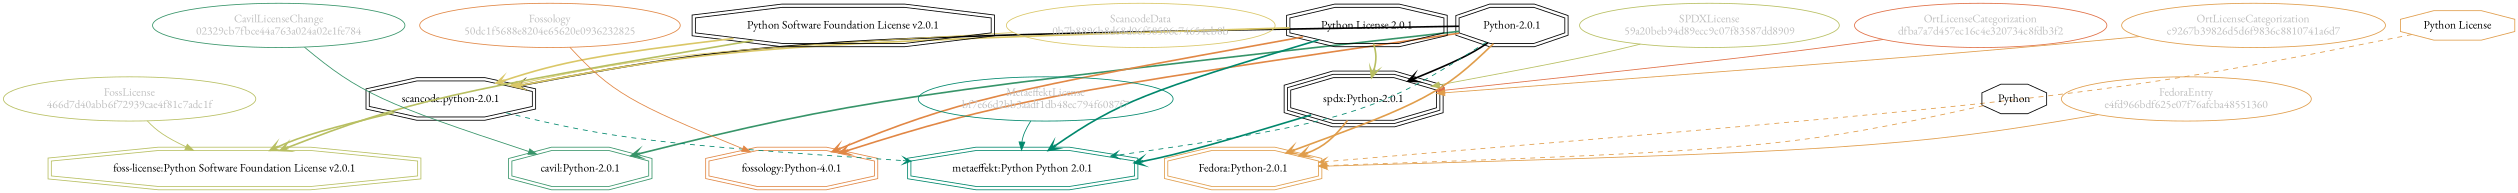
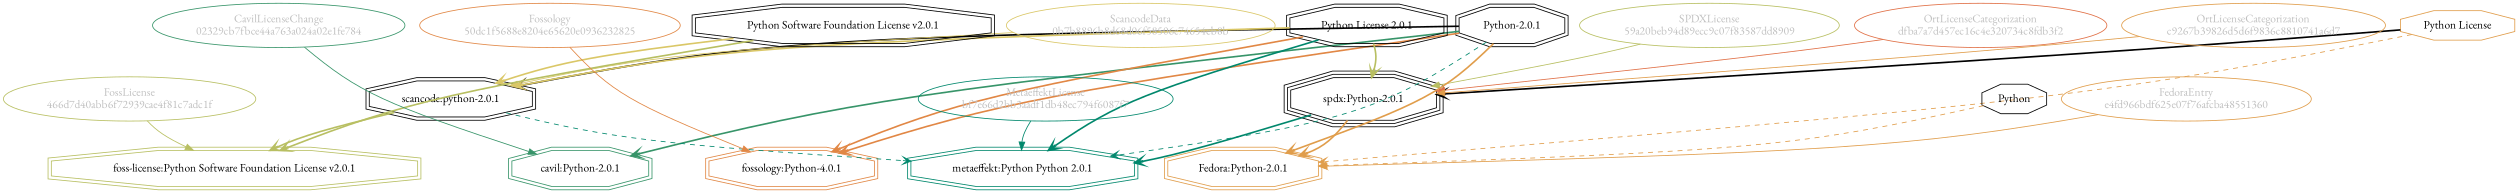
  strict digraph {
    fontname="EB Garamond"
    splines=curved
    node [fontname="EB Garamond" shape=ellipse]
    edge [color="#e09d4b" fontname="EB Garamond" weight=0.7 arrowhead=vee style=bold]
    n1 [color="#b8bf62" fillcolor="beige;1" fontcolor=gray label="SPDXLicense\n59a20beb94d89ecc9c07f83587dd8909"]
    n2 [label="spdx:Python-2.0.1" shape=tripleoctagon]
    n3 [color="#e09d4b" label="Fedora:Python-2.0.1" shape=doubleoctagon]
    n4 [color="#00876c" label="metaeffekt:Python Python 2.0.1" shape=doubleoctagon]
    n5 [label="Python-2.0.1" shape=doubleoctagon]
    n6 [label="scancode:python-2.0.1" shape=doubleoctagon]
    n7 [color="#e18745" label="fossology:Python-4.0.1" shape=doubleoctagon]
    n8 [color="#379469" label="cavil:Python-2.0.1" shape=doubleoctagon]
    n9 [color="#b8bf62" label="foss-license:Python Software Foundation License v2.0.1" shape=doubleoctagon]
    n10 [label="Python License 2.0.1" shape=doubleoctagon]
    n11 [color="#e09d4b" label="Python License" shape=octagon]
    n12 [label=Python shape=octagon]
    n13 [color="#e09d4b" fillcolor="beige;1" fontcolor=gray label="FedoraEntry\ne4fd966bdf625e07f76afcba48551360"]
    n14 [color="#dac767" fillcolor="beige;1" fontcolor=gray label="ScancodeData\n0b7b8896b8d68d06f58506e74654cb8b"]
    n15 [label="Python Software Foundation License v2.0.1" shape=doubleoctagon]
    n16 [color="#e18745" fillcolor="beige;1" fontcolor=gray label="Fossology\n50dc1f5688e8204e65620e0936232825"]
    n17 [color="#e06f45" fillcolor="beige;1" fontcolor=gray label="OrtLicenseCategorization\ndfba7a7d457ec16c4e320734c8fdb3f2"]
    n18 [color="#e09d4b" fillcolor="beige;1" fontcolor=gray label="OrtLicenseCategorization\nc9267b39826d5d6f9836c8810741a6d7"]
    n19 [color="#379469" fillcolor="beige;1" fontcolor=gray label="CavilLicenseChange\n02329cb7fbce44a763a024a02e1fe784"]
    n20 [color="#00876c" fillcolor="beige;1" fontcolor=gray label="MetaeffektLicense\nbf7e66d2bb3aadf1db48ec794f6087f7"]
    n21 [color="#b8bf62" fillcolor="beige;1" fontcolor=gray label="FossLicense\n466d7d40abb6f72939cae4f81c7adc1f"]
    n1 -> n2 [color="#b8bf62" weight=0.5 arrowhead="" style=""]
    n2 -> n3
    n2 -> n4 [color="#00876c"]
-   n5 -> n2 [color=""]
+   n11 -> n2 [color=""]
    n5 -> n3
    n5 -> n4 [color="#00876c" style=dashed weight=0.5]
    n5 -> n6 [color=""]
    n5 -> n7 [color="#e18745"]
    n5 -> n8 [color="#379469"]
    n6 -> n4 [color="#00876c" style=dashed weight=0.5]
    n6 -> n9 [color="#b8bf62"]
    n10 -> n2 [color="#b8bf62"]
    n10 -> n4 [color="#00876c"]
    n10 -> n6 [color="#dac767"]
    n10 -> n7 [color="#e18745"]
    n11 -> n3 [style=dashed weight=0.5]
    n12 -> n3 [style=dashed weight=0.5]
    n13 -> n3 [weight=0.5 arrowhead="" style=""]
    n14 -> n6 [color="#dac767" weight=0.5 arrowhead="" style=""]
    n15 -> n6 [color="#dac767"]
    n15 -> n9 [color="#b8bf62"]
    n16 -> n7 [color="#e18745" weight=0.5 arrowhead="" style=""]
    n17 -> n2 [color="#e06f45" weight=0.5 arrowhead="" style=""]
    n18 -> n2 [weight=0.5 arrowhead="" style=""]
    n19 -> n8 [color="#379469" weight=0.5 arrowhead="" style=""]
    n20 -> n4 [color="#00876c" weight=0.5 arrowhead="" style=""]
    n21 -> n9 [color="#b8bf62" weight=0.5 arrowhead="" style=""]
  }
